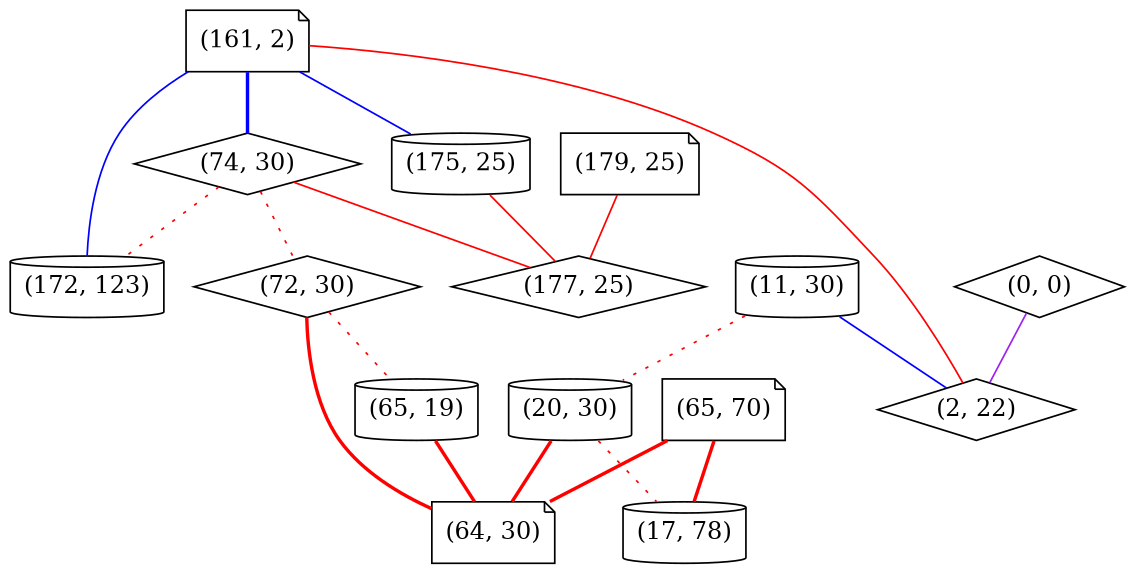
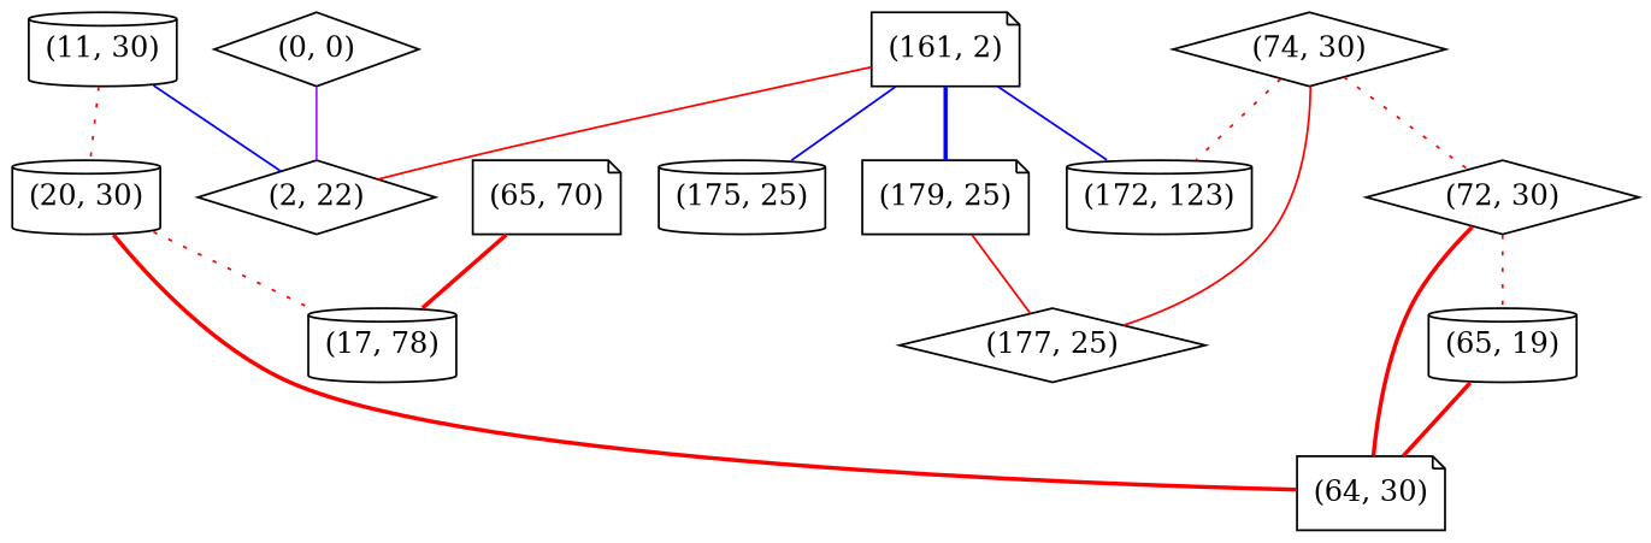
  graph {
    node [shape=cylinder]
    edge [color=red style=solid weight=1]
    "(161, 2)" [shape=note]
    "(179, 25)" [shape=note]
    "(172, 123)"
    "(175, 25)"
    "(2, 22)" [shape=diamond]
    "(177, 25)" [shape=diamond]
    "(74, 30)" [shape=diamond]
    "(72, 30)" [shape=diamond]
    "(64, 30)" [shape=note]
    "(65, 19)"
    "(11, 30)"
    "(20, 30)"
    "(17, 78)"
    "(0, 0)" [shape=diamond]
    "(65, 70)" [shape=note]
-   "(161, 2)" -- "(74, 30)" [color=blue style=bold weight=3]
+   "(161, 2)" -- "(179, 25)" [color=blue style=bold weight=3]
    "(161, 2)" -- "(172, 123)" [color=blue weight=3]
    "(161, 2)" -- "(175, 25)" [color=blue weight=3]
    "(161, 2)" -- "(2, 22)"
    "(179, 25)" -- "(177, 25)"
-   "(175, 25)" -- "(177, 25)"
    "(74, 30)" -- "(172, 123)" [style=dotted]
    "(74, 30)" -- "(177, 25)"
    "(74, 30)" -- "(72, 30)" [style=dotted]
    "(72, 30)" -- "(64, 30)" [style=bold]
    "(72, 30)" -- "(65, 19)" [style=dotted]
    "(65, 19)" -- "(64, 30)" [style=bold]
    "(11, 30)" -- "(2, 22)" [color=blue weight=3]
    "(11, 30)" -- "(20, 30)" [style=dotted]
    "(20, 30)" -- "(64, 30)" [style=bold]
    "(20, 30)" -- "(17, 78)" [style=dotted]
    "(0, 0)" -- "(2, 22)" [color=purple weight=4]
-   "(65, 70)" -- "(64, 30)" [style=bold]
    "(65, 70)" -- "(17, 78)" [style=bold]
  }
